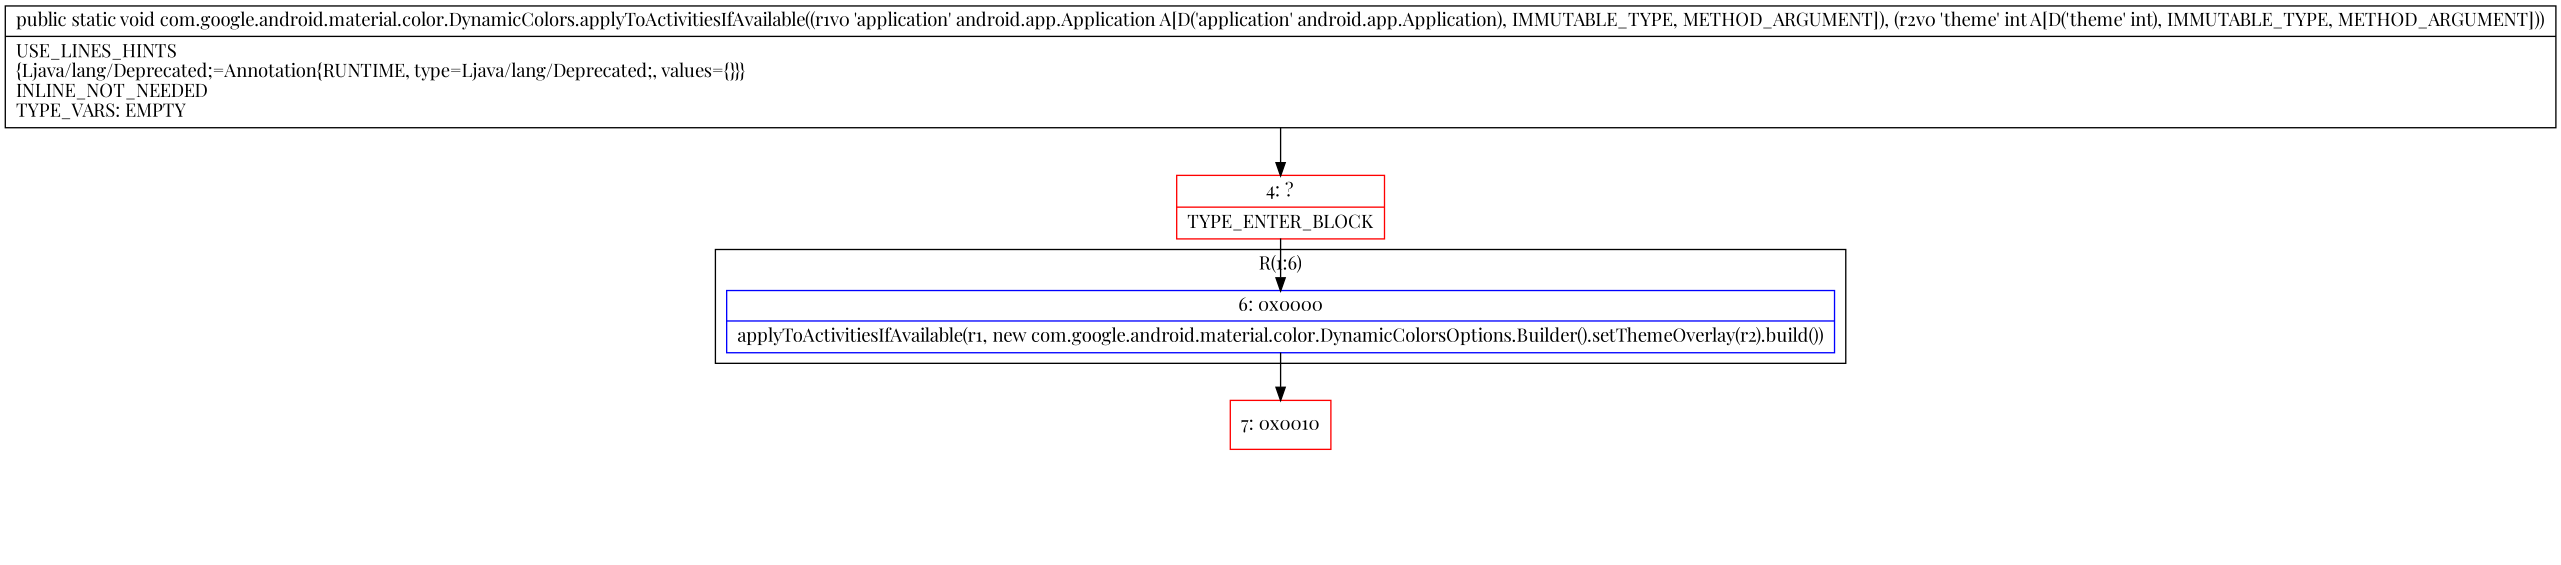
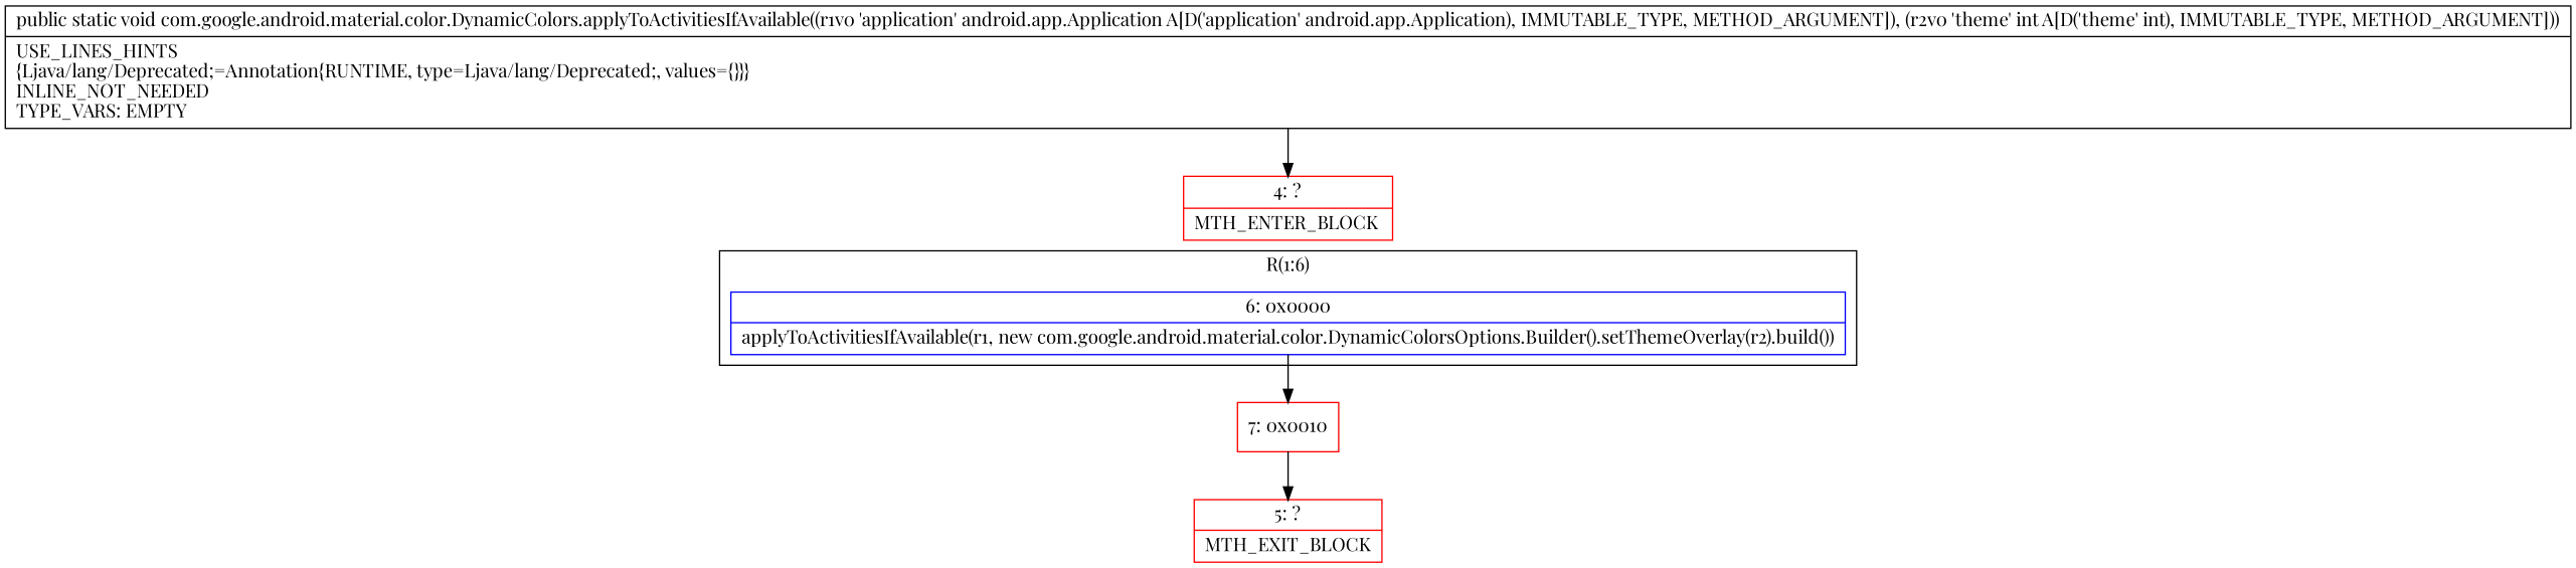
  digraph {
    fontname="Playfair Display"
    node [color=red fontname="Playfair Display" shape=record]
    edge [fontname="Playfair Display"]
    n1 [color=blue label="{6\:\ 0x0000|applyToActivitiesIfAvailable(r1, new com.google.android.material.color.DynamicColorsOptions.Builder().setThemeOverlay(r2).build())\l}"]
    n2 [label="{7\:\ 0x0010}"]
-   n4 [label="{4\:\ ?|TYPE_ENTER_BLOCK\l}"]
+   n3 [label="{5\:\ ?|MTH_EXIT_BLOCK\l}"]
+   n4 [label="{4\:\ ?|MTH_ENTER_BLOCK\l}"]
    n5 [label="{public static void com.google.android.material.color.DynamicColors.applyToActivitiesIfAvailable((r1v0 'application' android.app.Application A[D('application' android.app.Application), IMMUTABLE_TYPE, METHOD_ARGUMENT]), (r2v0 'theme' int A[D('theme' int), IMMUTABLE_TYPE, METHOD_ARGUMENT]))  | USE_LINES_HINTS\l\{Ljava\/lang\/Deprecated;=Annotation\{RUNTIME, type=Ljava\/lang\/Deprecated;, values=\{\}\}\}\lINLINE_NOT_NEEDED\lTYPE_VARS: EMPTY\l}" color=""]
    subgraph cluster_1 {
      label="R(1:6)"
      n1
    }
    n1 -> n2
-   n4 -> n1
+   n2 -> n3
    n5 -> n4
  }
